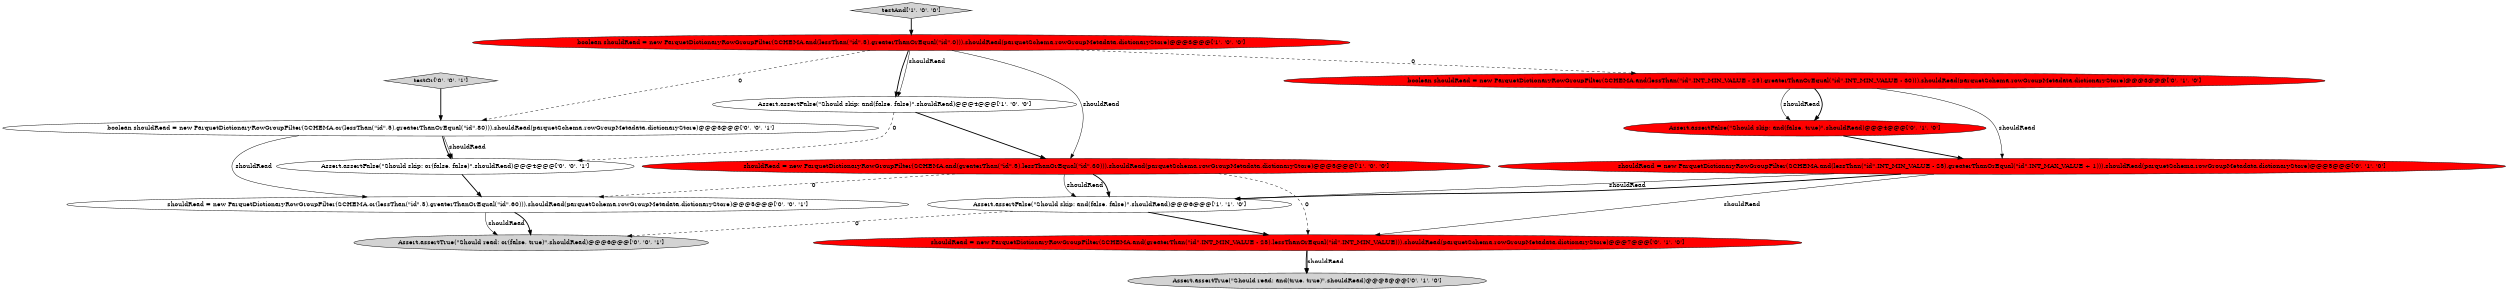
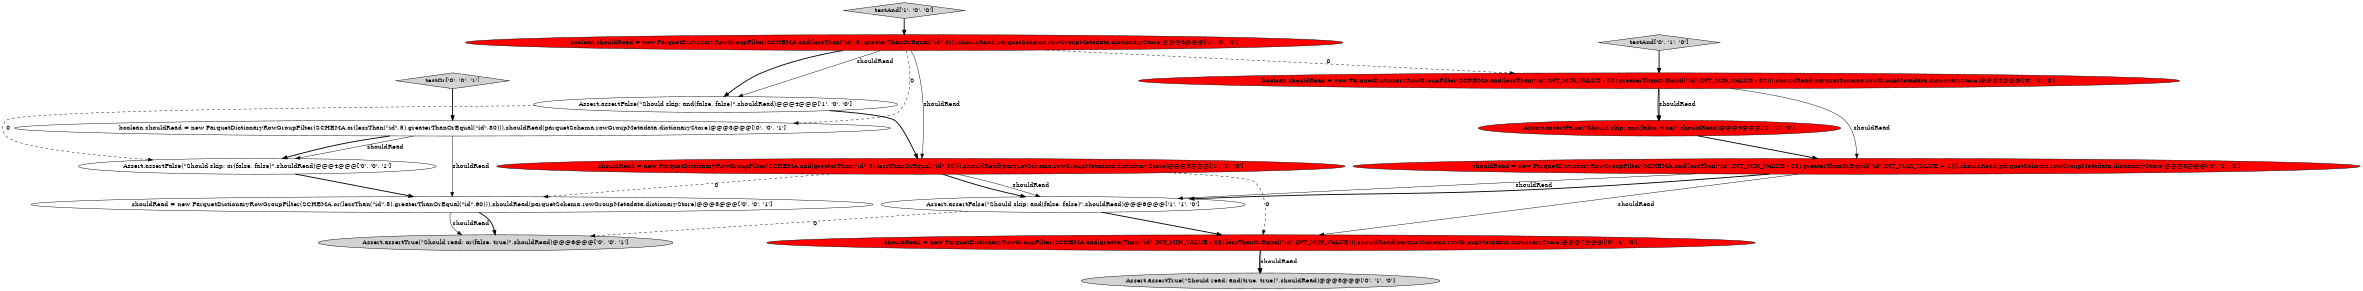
  digraph {
    node [fillcolor=red shape=ellipse style=filled]
    edge [style=bold]
    n1 [label="shouldRead = new ParquetDictionaryRowGroupFilter(SCHEMA,and(greaterThan(\"id\",5),lessThanOrEqual(\"id\",30))).shouldRead(parquetSchema,rowGroupMetadata,dictionaryStore)@@@5@@@['1', '0', '0']"]
    n2 [fillcolor=white label="shouldRead = new ParquetDictionaryRowGroupFilter(SCHEMA,or(lessThan(\"id\",5),greaterThanOrEqual(\"id\",60))).shouldRead(parquetSchema,rowGroupMetadata,dictionaryStore)@@@5@@@['0', '0', '1']"]
    n3 [label="shouldRead = new ParquetDictionaryRowGroupFilter(SCHEMA,and(greaterThan(\"id\",INT_MIN_VALUE - 25),lessThanOrEqual(\"id\",INT_MIN_VALUE))).shouldRead(parquetSchema,rowGroupMetadata,dictionaryStore)@@@7@@@['0', '1', '0']"]
    n4 [fillcolor=white label="Assert.assertFalse(\"Should skip: and(false, false)\",shouldRead)@@@6@@@['1', '1', '0']"]
    n5 [label="shouldRead = new ParquetDictionaryRowGroupFilter(SCHEMA,and(lessThan(\"id\",INT_MIN_VALUE - 25),greaterThanOrEqual(\"id\",INT_MAX_VALUE + 1))).shouldRead(parquetSchema,rowGroupMetadata,dictionaryStore)@@@5@@@['0', '1', '0']"]
    n6 [fillcolor=lightgray label="Assert.assertTrue(\"Should read: or(false, true)\",shouldRead)@@@6@@@['0', '0', '1']"]
    n7 [label="boolean shouldRead = new ParquetDictionaryRowGroupFilter(SCHEMA,and(lessThan(\"id\",5),greaterThanOrEqual(\"id\",0))).shouldRead(parquetSchema,rowGroupMetadata,dictionaryStore)@@@3@@@['1', '0', '0']"]
    n8 [label="boolean shouldRead = new ParquetDictionaryRowGroupFilter(SCHEMA,and(lessThan(\"id\",INT_MIN_VALUE - 25),greaterThanOrEqual(\"id\",INT_MIN_VALUE - 30))).shouldRead(parquetSchema,rowGroupMetadata,dictionaryStore)@@@3@@@['0', '1', '0']"]
    n9 [fillcolor=white label="boolean shouldRead = new ParquetDictionaryRowGroupFilter(SCHEMA,or(lessThan(\"id\",5),greaterThanOrEqual(\"id\",80))).shouldRead(parquetSchema,rowGroupMetadata,dictionaryStore)@@@3@@@['0', '0', '1']"]
    n10 [fillcolor=white label="Assert.assertFalse(\"Should skip: and(false, false)\",shouldRead)@@@4@@@['1', '0', '0']"]
    n11 [fillcolor=lightgray label="Assert.assertTrue(\"Should read: and(true, true)\",shouldRead)@@@8@@@['0', '1', '0']"]
    n12 [fillcolor=white label="Assert.assertFalse(\"Should skip: or(false, false)\",shouldRead)@@@4@@@['0', '0', '1']"]
    n13 [label="Assert.assertFalse(\"Should skip: and(false, true)\",shouldRead)@@@4@@@['0', '1', '0']"]
    n14 [fillcolor=lightgray label="testOr['0', '0', '1']" shape=diamond]
+   n15 [fillcolor=lightgray label="testAnd['0', '1', '0']" shape=diamond]
    n16 [fillcolor=lightgray label="testAnd['1', '0', '0']" shape=diamond]
    n1 -> n2 [label=0 style=dashed]
    n1 -> n3 [label=0 style=dashed]
    n1 -> n4 [label=shouldRead style=solid]
    n1 -> n4
    n2 -> n6 [label=shouldRead style=solid]
    n2 -> n6
    n3 -> n11
    n3 -> n11 [label=shouldRead style=solid]
    n4 -> n3
    n4 -> n6 [label=0 style=dashed]
    n5 -> n3 [label=shouldRead style=solid]
    n5 -> n4 [label=shouldRead style=solid]
    n5 -> n4
    n7 -> n1 [label=shouldRead style=solid]
    n7 -> n8 [label=0 style=dashed]
    n7 -> n9 [label=0 style=dashed]
    n7 -> n10 [label=shouldRead style=solid]
    n7 -> n10
    n8 -> n5 [label=shouldRead style=solid]
    n8 -> n13 [label=shouldRead style=solid]
    n8 -> n13
    n9 -> n2 [label=shouldRead style=solid]
    n9 -> n12 [label=shouldRead style=solid]
    n9 -> n12
    n10 -> n1
    n10 -> n12 [label=0 style=dashed]
    n12 -> n2
    n13 -> n5
    n14 -> n9
+   n15 -> n8
    n16 -> n7
  }
